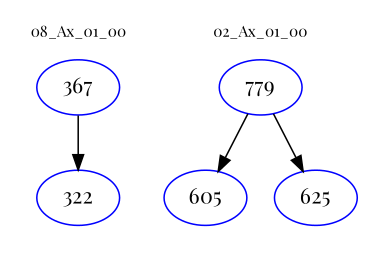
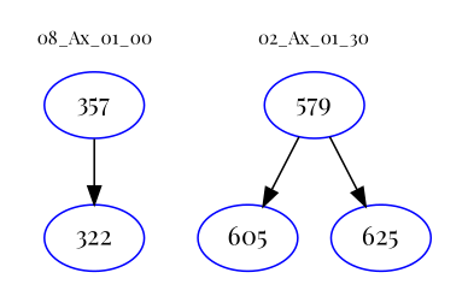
  digraph {
    fontname="Playfair Display"
    node [color=blue fontname="Playfair Display"]
    edge [color=black fontname="Playfair Display"]
-   n1 [label=367]
+   n1 [label=357]
    n2 [label=322]
-   n3 [label=779]
+   n3 [label=579]
    n4 [label=605]
    n5 [label=625]
    subgraph cluster_1 {
      color=white
      fontsize=10
      label="08_Ax_01_00"
      n1
      n2
    }
    subgraph cluster_2 {
      color=white
      fontsize=10
-     label="02_Ax_01_00"
+     label="02_Ax_01_30"
      n3
      n4
      n5
    }
    n1 -> n2
    n3 -> n4
    n3 -> n5
  }
